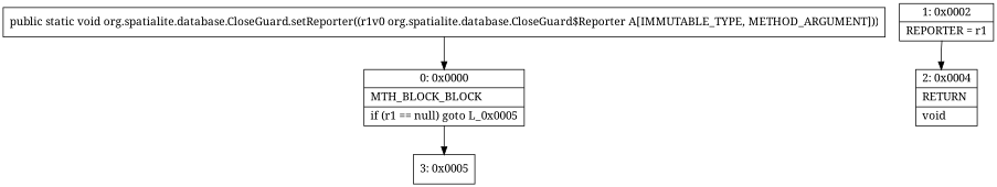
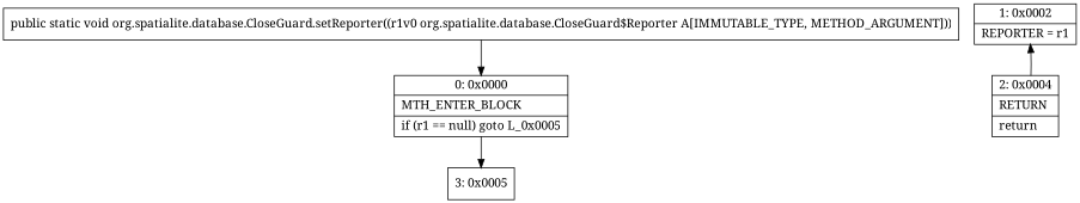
  digraph {
    fontname="Noto Serif"
    node [fontname="Noto Serif" shape=record]
    edge [fontname="Noto Serif"]
-   n1 [label="{0\:\ 0x0000|MTH_BLOCK_BLOCK\l|if (r1 == null) goto L_0x0005\l}"]
+   n1 [label="{0\:\ 0x0000|MTH_ENTER_BLOCK\l|if (r1 == null) goto L_0x0005\l}"]
    n2 [label="{3\:\ 0x0005}"]
    n3 [label="{1\:\ 0x0002|REPORTER = r1\l}"]
-   n4 [label="{2\:\ 0x0004|RETURN\l|void\l}"]
+   n4 [label="{2\:\ 0x0004|RETURN\l|return\l}"]
    n5 [label="{public static void org.spatialite.database.CloseGuard.setReporter((r1v0 org.spatialite.database.CloseGuard$Reporter A[IMMUTABLE_TYPE, METHOD_ARGUMENT])) }"]
    n1 -> n2
-   n3 -> n4
+   n4 -> n3
    n5 -> n1
  }
